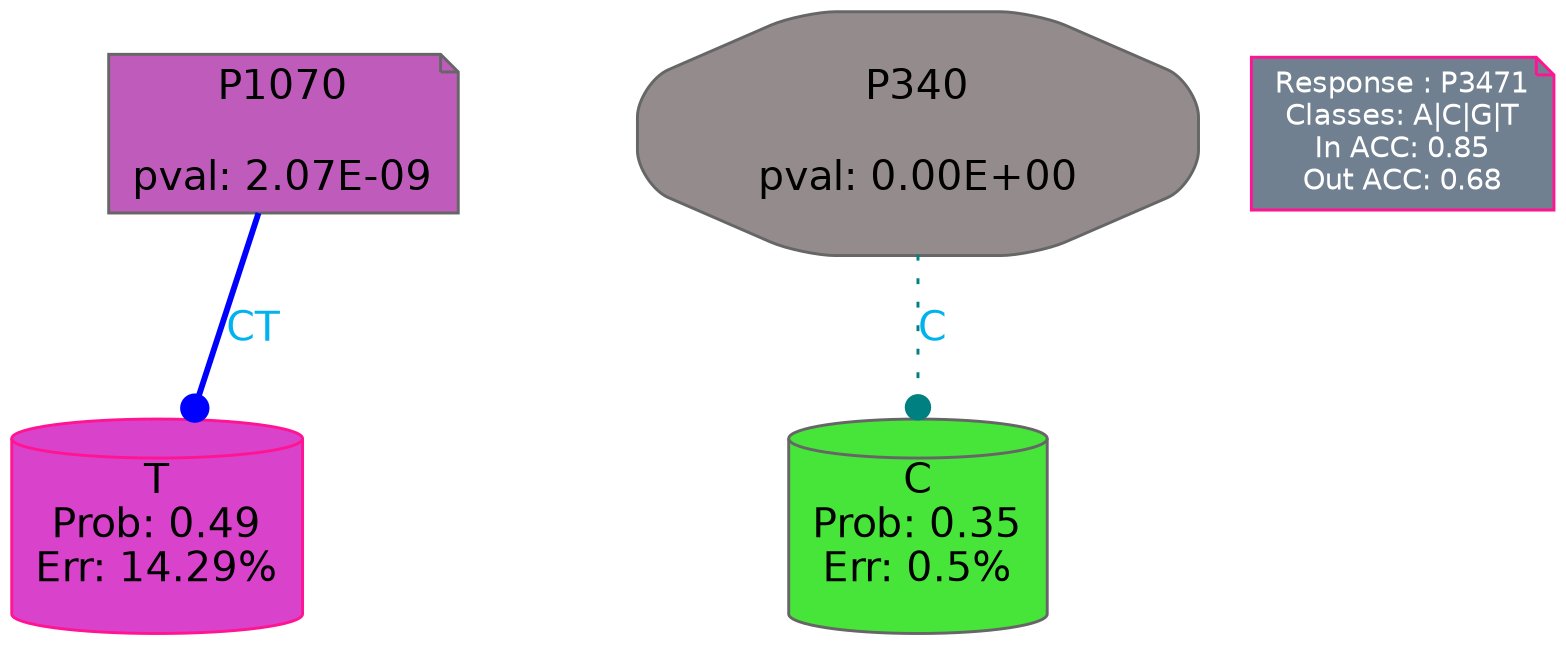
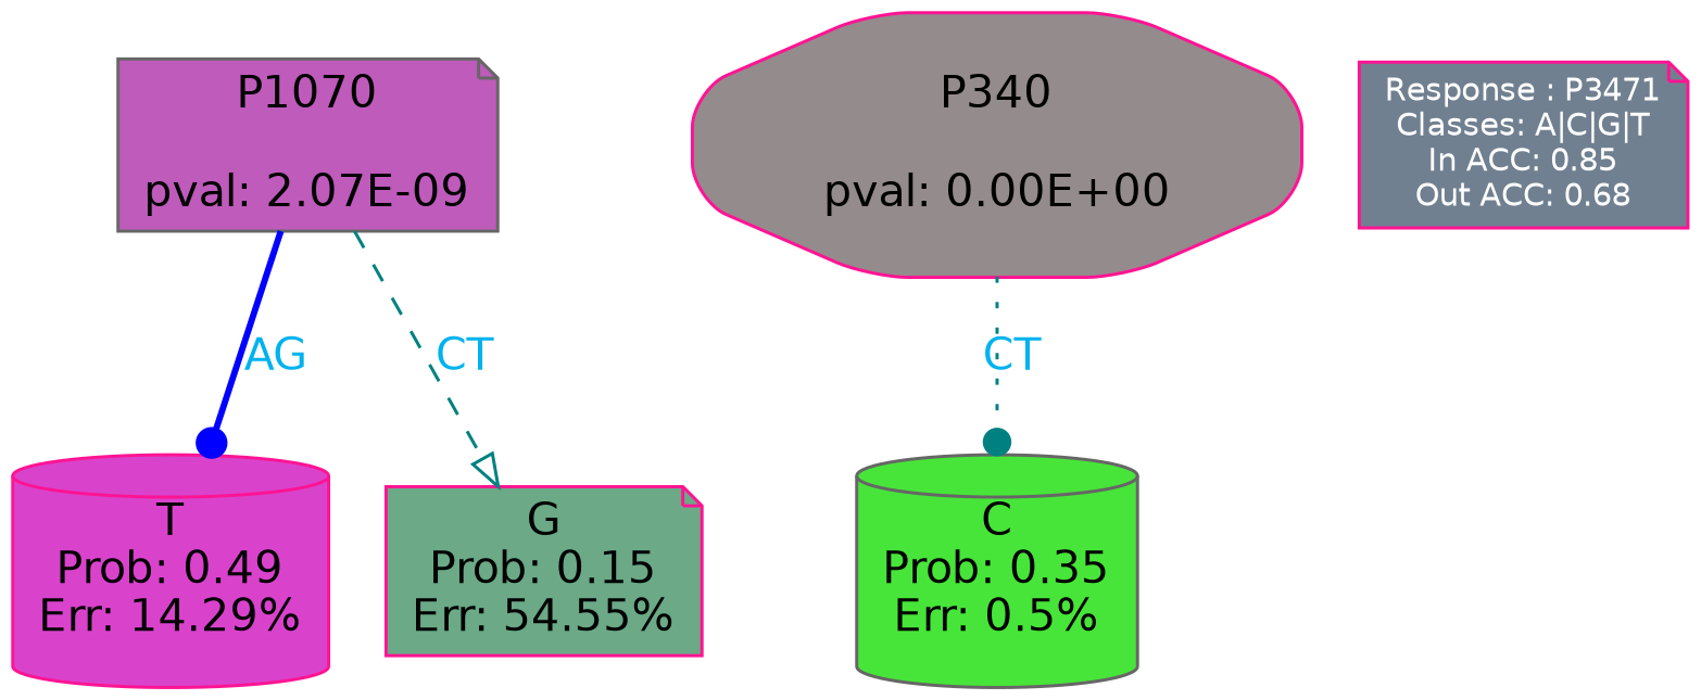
  digraph {
    ranksep=equally
    splines=polylines
    node [color=deeppink fontname=helvetica shape=note style="filled, rounded"]
    edge [arrowhead=dot color=teal fontcolor=deepskyblue2 fontname=helvetica]
    n1 [fillcolor="#d943cc" label="T\nProb: 0.49\nErr: 14.29%" shape=cylinder]
+   n2 [fillcolor="#6ba987" label="G\nProb: 0.15\nErr: 54.55%"]
    n3 [color=gray40 fillcolor="#47e539" label="C\nProb: 0.35\nErr: 0.5%" shape=cylinder]
    n4 [align=left fillcolor=slategray fontcolor=white fontsize=10 label="Response : P3471\nClasses: A|C|G|T\nIn ACC: 0.85\nOut ACC: 0.68\n" style=filled]
-   n5 [color=gray40 fillcolor="#948b8d" label="P340\n\npval: 0.00E+00" shape=octagon]
+   n5 [fillcolor="#948b8d" label="P340\n\npval: 0.00E+00" shape=octagon]
    n6 [color=gray40 fillcolor="#be5bbb" label="P1070\n\npval: 2.07E-09"]
    subgraph sub_1 {
      rank=same
      n1
+     n2
      n3
    }
    subgraph sub_2 {
      rank=same
      n4
      n5
    }
-   n5 -> n3 [label=C style=dotted]
-   n6 -> n1 [color=blue label=CT style=bold]
+   n5 -> n3 [label=CT style=dotted]
+   n6 -> n1 [color=blue label=AG style=bold]
+   n6 -> n2 [arrowhead=onormal label=CT style=dashed]
  }
